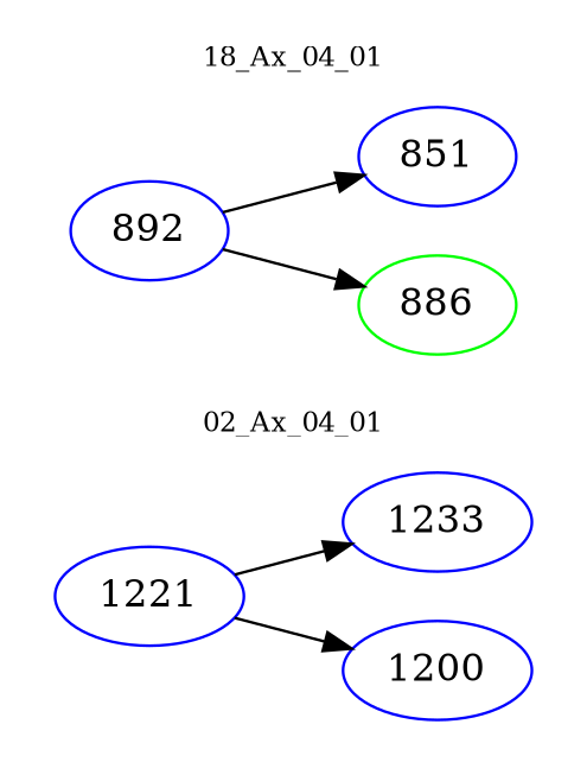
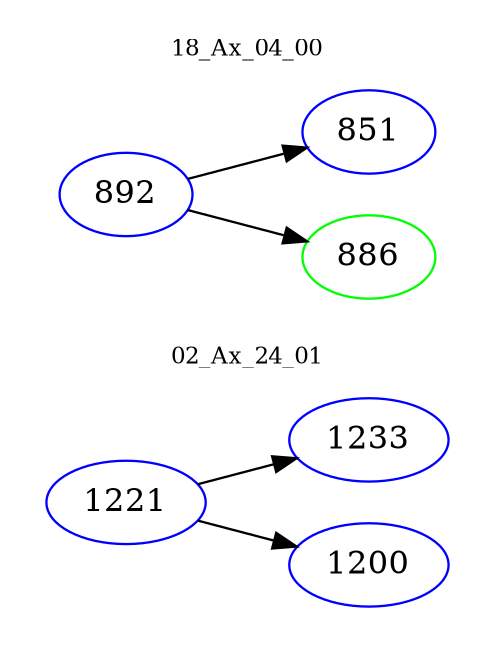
  digraph {
    rankdir=LR
    node [color=blue]
    edge [color=black]
    n1 [label=1221]
    n2 [label=1200]
    n3 [label=1233]
    n4 [label=892]
    n5 [color=green label=886]
    n6 [label=851]
    subgraph cluster_1 {
      color=white
      fontsize=10
-     label="02_Ax_04_01"
+     label="02_Ax_24_01"
      n1
      n2
      n3
    }
    subgraph cluster_2 {
      color=white
      fontsize=10
-     label="18_Ax_04_01"
+     label="18_Ax_04_00"
      n4
      n5
      n6
    }
    n1 -> n2
    n1 -> n3
    n4 -> n5
    n4 -> n6
  }
